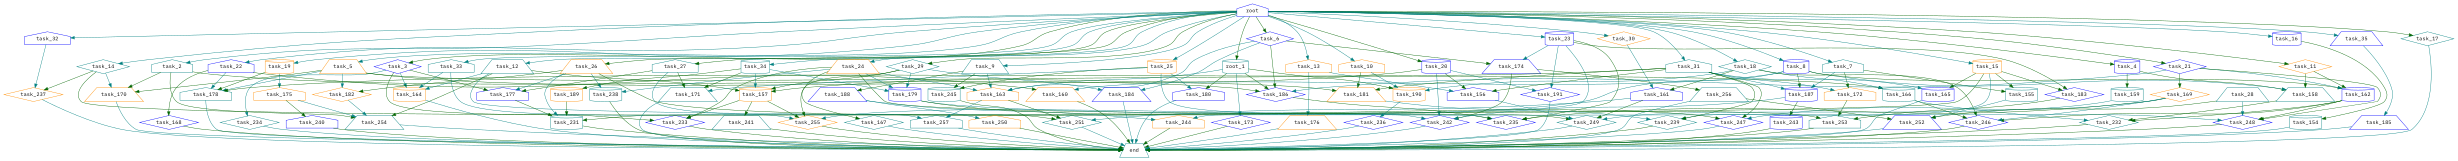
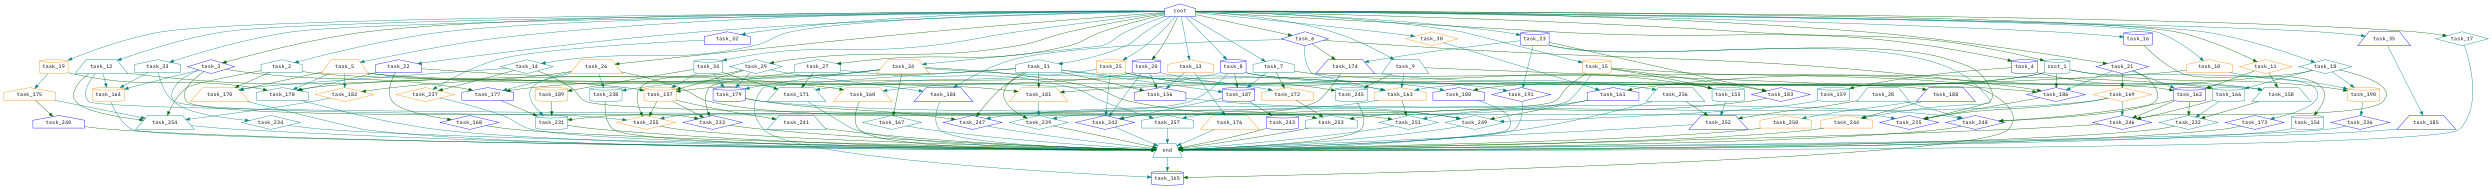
  digraph {
    fontname="IBM Plex Mono"
    node [color=blue fontname="IBM Plex Mono" shape=diamond]
    edge [color=teal fontname="IBM Plex Mono"]
    root [shape=house]
    n2 [color=teal label=root_1 shape=cylinder]
    task_2 [color=teal shape=house]
    task_3
    task_4 [shape=cylinder]
    task_5 [color=darkorange shape=trapezium]
    task_6
    task_7 [color=teal shape=house]
    task_8 [shape=cylinder]
    task_9 [color=teal shape=trapezium]
    task_10 [color=darkorange shape=house]
    task_11 [color=darkorange]
    task_12 [color=teal shape=trapezium]
    task_13 [color=darkorange shape=house]
    task_14 [color=teal]
    task_15 [color=darkorange shape=cylinder]
    task_16 [shape=cylinder]
    task_17 [color=teal]
    task_18 [color=teal]
    task_19 [color=darkorange shape=cylinder]
    task_20 [shape=cylinder]
    task_21
    task_22 [shape=house]
    task_23 [shape=cylinder]
    task_24 [color=darkorange shape=trapezium]
    task_25 [color=darkorange shape=cylinder]
    task_26 [color=darkorange shape=trapezium]
    task_27 [color=teal shape=house]
    task_29 [color=teal]
    task_30 [color=darkorange]
    task_31 [color=teal shape=house]
    task_32 [shape=house]
    task_33 [color=teal shape=house]
    task_34 [color=teal shape=cylinder]
    task_35 [shape=trapezium]
    task_163 [color=darkorange shape=house]
    task_173
    task_180 [shape=house]
    task_186
    task_190 [color=darkorange shape=cylinder]
    task_170 [color=darkorange shape=trapezium]
    task_254 [color=teal shape=trapezium]
    task_164 [color=darkorange shape=cylinder]
    task_177 [shape=house]
    task_233
    task_234 [color=teal]
    task_158 [color=teal shape=trapezium]
    task_159 [color=teal shape=cylinder]
    task_166 [color=teal shape=cylinder]
    task_178 [color=teal shape=house]
    task_181 [color=darkorange shape=trapezium]
    task_182 [color=darkorange]
    task_174 [shape=trapezium]
    task_184 [shape=trapezium]
    task_155 [color=teal shape=cylinder]
    task_172 [color=darkorange shape=house]
    task_187 [shape=cylinder]
    task_160 [color=darkorange shape=trapezium]
    task_162 [shape=cylinder]
    task_255 [color=darkorange]
    task_188 [shape=trapezium]
    task_245 [color=teal shape=cylinder]
    task_157 [color=darkorange shape=cylinder]
    task_235
    task_156 [shape=house]
    task_176 [color=darkorange shape=trapezium]
    task_237 [color=darkorange]
    task_251 [color=teal]
    task_165 [shape=cylinder]
    task_183
    task_231 [color=teal shape=cylinder]
    task_239 [color=teal]
    task_154 [color=teal shape=cylinder]
    end [color=teal shape=trapezium]
    task_161 [shape=house]
    task_246
    task_175 [color=darkorange shape=house]
    task_191
    task_242
    task_169 [color=darkorange]
    task_248
    task_168
    task_244 [color=darkorange shape=house]
    task_167 [color=teal]
    task_179 [shape=cylinder]
    task_238 [color=teal shape=cylinder]
    task_249 [color=teal]
    task_171 [color=teal shape=trapezium]
    task_253 [color=teal shape=house]
    task_257 [color=teal shape=house]
    task_28 [color=teal shape=trapezium]
    task_252 [shape=trapezium]
    task_247
    task_189 [color=darkorange shape=cylinder]
    task_185 [shape=trapezium]
    task_236
    task_232 [color=teal]
    task_256 [color=teal shape=trapezium]
    task_243 [shape=cylinder]
    task_250 [color=darkorange shape=house]
    task_241 [color=teal shape=trapezium]
    task_240 [shape=house]
    root -> n2 [color=darkgreen]
    root -> task_2
    root -> task_3 [color=darkgreen]
    root -> task_4 [color=darkgreen]
    root -> task_5
    root -> task_6 [color=darkgreen]
    root -> task_7
    root -> task_8
    root -> task_9
    root -> task_10
    root -> task_11 [color=darkgreen]
    root -> task_12
    root -> task_13
    root -> task_14
    root -> task_15
    root -> task_16
    root -> task_17 [color=darkgreen]
    root -> task_18
    root -> task_19
    root -> task_20 [color=darkgreen]
    root -> task_21 [color=darkgreen]
    root -> task_22
    root -> task_23
    root -> task_24
    root -> task_25
    root -> task_26 [color=darkgreen]
    root -> task_27 [color=darkgreen]
    root -> task_29 [color=darkgreen]
    root -> task_30
    root -> task_31
    root -> task_32
    root -> task_33
    root -> task_34
    root -> task_35
    n2 -> task_163
    n2 -> task_173
    n2 -> task_180 [color=darkgreen]
    n2 -> task_186 [color=darkgreen]
    n2 -> task_190 [color=darkgreen]
    task_2 -> task_186 [color=darkgreen]
    task_2 -> task_170 [color=darkgreen]
    task_2 -> task_254 [color=darkgreen]
    task_3 -> task_164
    task_3 -> task_177 [color=darkgreen]
    task_3 -> task_233 [color=darkgreen]
    task_3 -> task_234
    task_4 -> task_158 [color=darkgreen]
    task_4 -> task_159 [color=darkgreen]
    task_5 -> task_170 [color=darkgreen]
    task_5 -> task_166 [color=darkgreen]
    task_5 -> task_178
    task_5 -> task_181 [color=darkgreen]
    task_5 -> task_182
    task_6 -> task_163
    task_6 -> task_186 [color=darkgreen]
    task_6 -> task_174 [color=darkgreen]
    task_6 -> task_184
    task_7 -> task_155 [color=darkgreen]
    task_7 -> task_172 [color=darkgreen]
    task_7 -> task_187
    task_8 -> task_158
    task_8 -> task_187 [color=darkgreen]
    task_8 -> task_160
    task_8 -> task_162 [color=darkgreen]
    task_8 -> task_255
    task_9 -> task_163
    task_9 -> task_188 [color=darkgreen]
    task_9 -> task_245 [color=darkgreen]
    task_10 -> task_190
    task_10 -> task_181 [color=darkgreen]
    task_11 -> task_158 [color=darkgreen]
    task_11 -> task_162 [color=darkgreen]
    task_12 -> task_254 [color=darkgreen]
    task_12 -> task_164
    task_12 -> task_157 [color=darkgreen]
    task_12 -> task_235
    task_13 -> task_156
    task_13 -> task_176
    task_14 -> task_170
    task_14 -> task_237 [color=darkgreen]
    task_14 -> task_251 [color=darkgreen]
    task_15 -> task_155 [color=darkgreen]
    task_15 -> task_165 [color=darkgreen]
    task_15 -> task_183 [color=darkgreen]
    task_15 -> task_231 [color=darkgreen]
    task_15 -> task_239
    task_16 -> task_154 [color=darkgreen]
    task_17 -> end
    task_18 -> task_190
    task_18 -> task_166
    task_18 -> task_161 [color=darkgreen]
    task_18 -> task_246 [color=darkgreen]
    task_19 -> task_178 [color=darkgreen]
    task_19 -> task_175
    task_20 -> task_157 [color=darkgreen]
    task_20 -> task_156 [color=darkgreen]
    task_20 -> task_191
    task_20 -> task_242
    task_21 -> task_186
    task_21 -> task_162
    task_21 -> task_169 [color=darkgreen]
    task_21 -> task_248 [color=darkgreen]
    task_22 -> task_178
    task_22 -> task_160 [color=darkgreen]
    task_22 -> task_168 [color=darkgreen]
    task_23 -> task_174
    task_23 -> task_235 [color=darkgreen]
    task_23 -> task_183 [color=darkgreen]
    task_23 -> task_191
    task_23 -> task_244
    task_24 -> task_163
    task_24 -> task_233 [color=darkgreen]
    task_24 -> task_167 [color=darkgreen]
    task_24 -> task_179
    task_24 -> task_238
    task_24 -> task_249 [color=darkgreen]
    task_25 -> task_180
    task_25 -> task_245 [color=darkgreen]
    task_25 -> task_242
    task_25 -> task_171
    task_26 -> task_177
    task_26 -> task_182 [color=darkgreen]
    task_26 -> task_231
    task_26 -> task_238
    task_26 -> task_253 [color=darkgreen]
    task_27 -> task_177 [color=darkgreen]
    task_27 -> task_171 [color=darkgreen]
    task_27 -> task_257
    task_29 -> task_184
    task_29 -> task_255 [color=darkgreen]
    task_29 -> task_157 [color=darkgreen]
    task_29 -> task_179
    task_30 -> task_161
    task_31 -> task_178 [color=darkgreen]
    task_31 -> task_181 [color=darkgreen]
    task_31 -> task_172
    task_31 -> task_187
    task_31 -> task_156 [color=darkgreen]
    task_31 -> task_165
    task_31 -> task_239 [color=darkgreen]
    task_31 -> task_247 [color=darkgreen]
    task_32 -> task_237
    task_33 -> task_164
    task_33 -> task_255
    task_34 -> task_157
    task_34 -> task_179
    task_34 -> task_171 [color=darkgreen]
    task_34 -> task_189 [color=darkgreen]
    task_35 -> task_185
    task_163 -> task_251 [color=darkgreen]
    task_163 -> task_257
    task_173 -> end [color=darkgreen]
    task_180 -> end
    task_186 -> task_235 [color=darkgreen]
    task_190 -> task_236
    task_170 -> end
    task_254 -> end
    task_164 -> end
    task_177 -> task_231 [color=darkgreen]
    task_233 -> end [color=darkgreen]
    task_234 -> end
    task_158 -> task_232 [color=darkgreen]
    task_159 -> task_249
    task_166 -> task_246 [color=darkgreen]
    task_166 -> task_232
    task_178 -> end
    task_181 -> task_239
    task_182 -> task_254
    task_174 -> task_242 [color=darkgreen]
-   task_174 -> task_256 [color=darkgreen]
+   task_174 -> task_256
    task_184 -> end
    task_155 -> task_252
    task_172 -> task_253 [color=darkgreen]
    task_187 -> task_242
    task_187 -> task_243 [color=darkgreen]
    task_160 -> end [color=darkgreen]
    task_162 -> task_246 [color=darkgreen]
    task_162 -> task_248 [color=darkgreen]
    task_162 -> task_232 [color=darkgreen]
    task_255 -> end [color=darkgreen]
-   task_188 -> task_244
+   task_188 -> task_244 [color=darkgreen]
    task_188 -> task_250
    task_245 -> end [color=darkgreen]
    task_157 -> task_233 [color=darkgreen]
    task_157 -> task_255 [color=darkgreen]
    task_157 -> task_241 [color=darkgreen]
    task_156 -> task_249
    task_176 -> end
    task_237 -> end
    task_251 -> end
-   task_165 -> end
+   end -> task_165
    task_183 -> task_253 [color=darkgreen]
    task_231 -> end [color=darkgreen]
    task_239 -> end [color=darkgreen]
    task_154 -> end
    task_161 -> task_251
    task_161 -> task_249 [color=darkgreen]
    task_246 -> end [color=darkgreen]
    task_175 -> task_254
    task_175 -> task_240 [color=darkgreen]
    task_191 -> end
    task_242 -> end
    task_169 -> task_235 [color=darkgreen]
    task_169 -> task_246
    task_169 -> task_247
    task_248 -> end [color=darkgreen]
    task_168 -> end [color=darkgreen]
    task_244 -> end [color=darkgreen]
    task_167 -> end
    task_179 -> task_248
    task_179 -> task_247 [color=darkgreen]
    task_238 -> end [color=darkgreen]
    task_249 -> end
    task_171 -> end
    task_253 -> end [color=darkgreen]
    task_257 -> end
    task_28 -> task_248
    task_28 -> task_252 [color=darkgreen]
    task_252 -> end
    task_247 -> end
    task_189 -> task_231 [color=darkgreen]
    task_185 -> end
    task_236 -> end
    task_232 -> end [color=darkgreen]
    task_256 -> end
    task_256 -> task_252 [color=darkgreen]
    task_243 -> end [color=darkgreen]
    task_250 -> end [color=darkgreen]
    task_241 -> end [color=darkgreen]
    task_240 -> end [color=darkgreen]
  }
